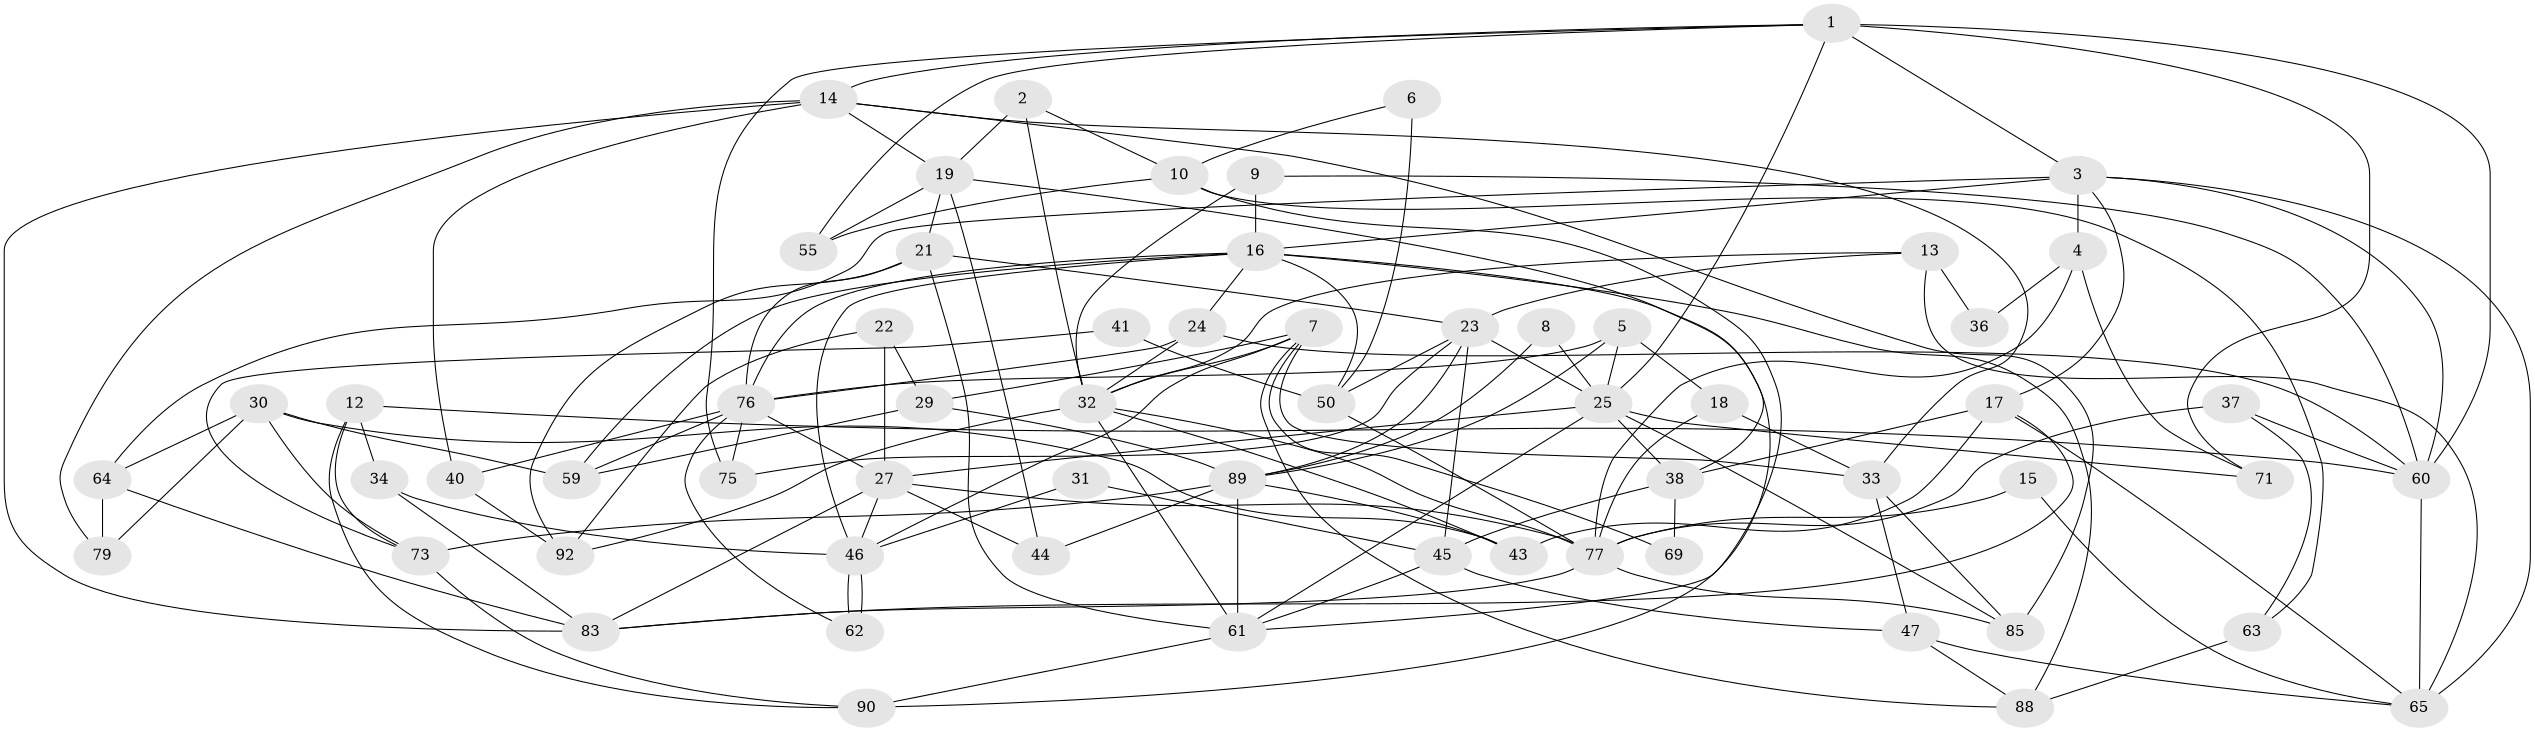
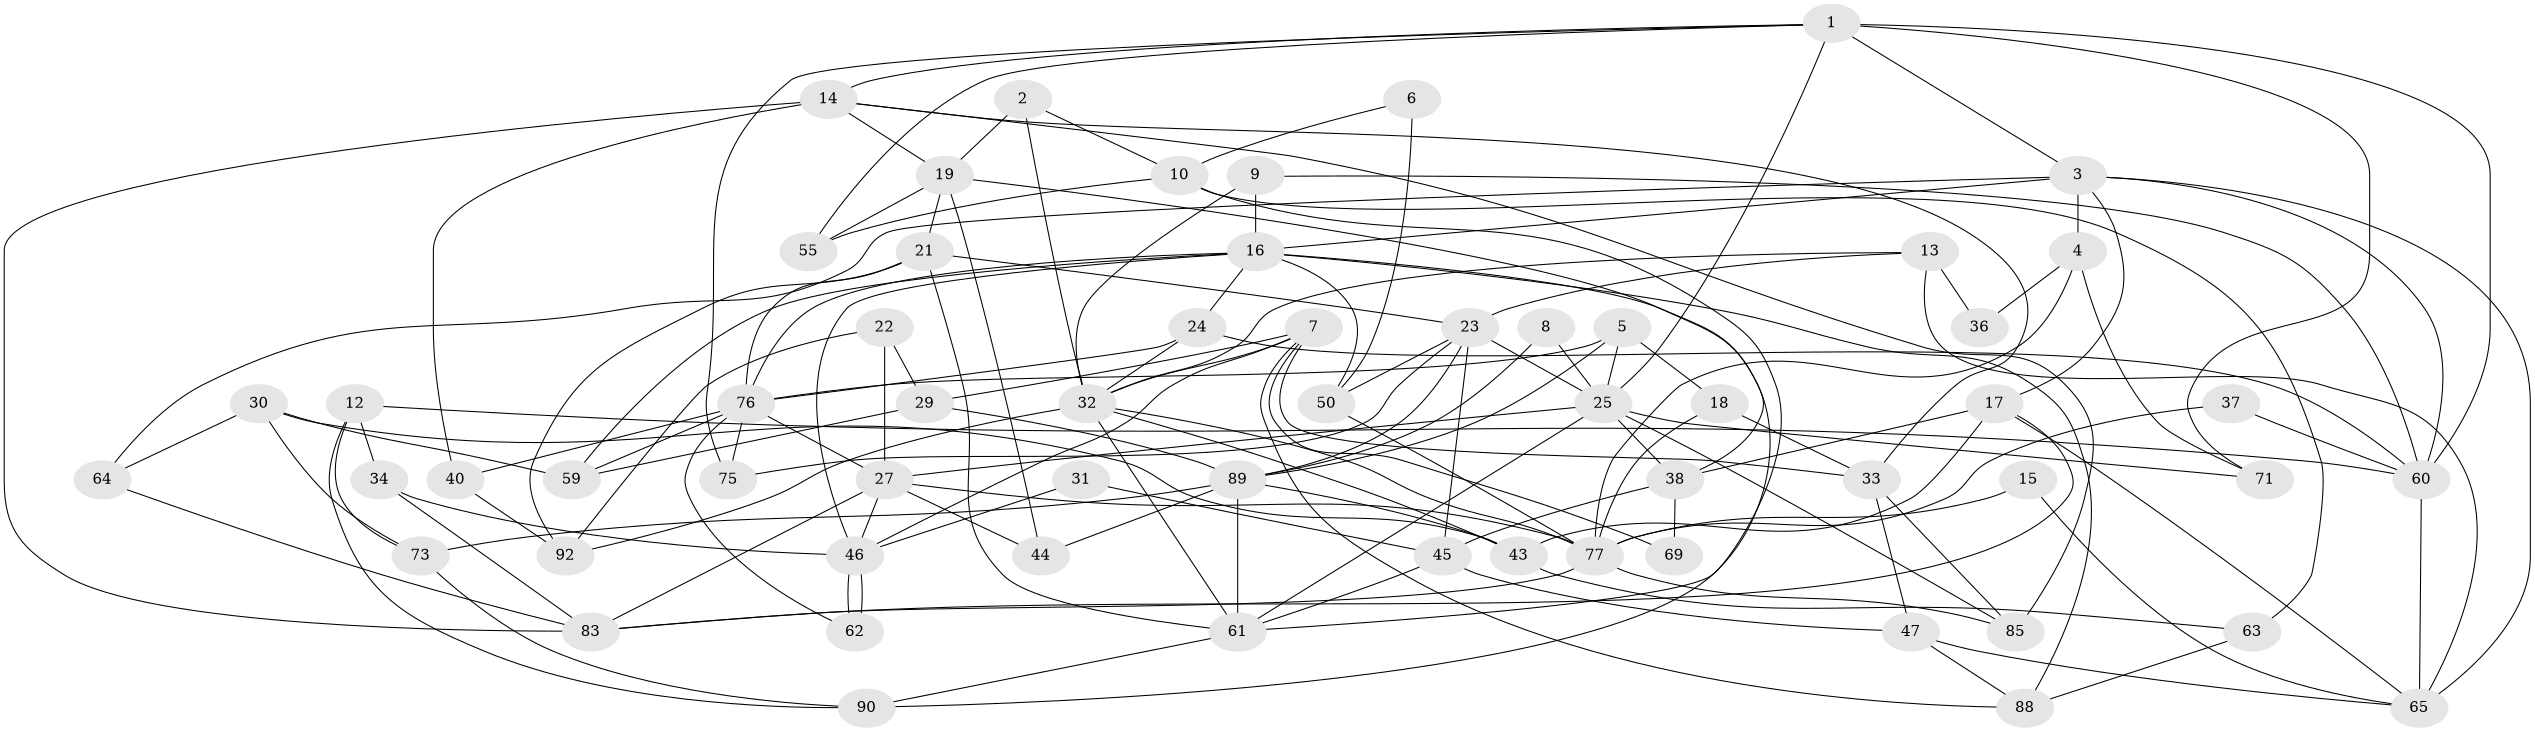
  graph {
    node [color=gray90 style=filled]
    1 [super="+66"]
    3 [super="+83"]
    14 [super="+53"]
    25 [super="+74"]
    55
    60
    71
    75
    4 [super="+57"]
    16 [super="+52"]
    17
    64
    65 [super="+70"]
    19 [super="+42"]
    33
    40
-   79
    n18 [label=83 super="+91"]
    85
    27 [super="+54"]
    61 [super="+72"]
    38 [super="+49"]
    10 [super="+11"]
    63
    2
    32 [super="+35"]
    21
    44
    77 [super="+89"]
    46 [super="+86"]
    43 [super="+81"]
    92
    36
    n34 [label=76 super="+78"]
    50 [super="+58"]
    88
    90
    24 [super="+84"]
    59
    5 [super="+51"]
    18
    n42 [label=89 super="+68"]
    62
    73 [super="+87"]
    6
    7 [super="+80"]
    29
    69
    47
    8
    9
    12
    34
    13 [super="+20"]
    23 [super="+48"]
    45 [super="+76"]
    15
    22
    30 [super="+56"]
    31
    37
-   41
    1 -- 3
    1 -- 14
    1 -- 25
    1 -- 55
    1 -- 60
    1 -- 71
    1 -- 75
    3 -- 60
    3 -- 4
    3 -- 16
    3 -- 17
    3 -- 64
    3 -- 65
    14 -- 19
    14 -- 33
    14 -- 40
-   14 -- 79
    14 -- n18
    14 -- 85
    25 -- 71
    25 -- 85
    25 -- 27
    25 -- 61
    25 -- 38
    60 -- 65
    4 -- 71
    4 -- 77
    4 -- 36
    16 -- 46
    16 -- n34
    16 -- 50
    16 -- 88
    16 -- 90
    16 -- 24 [weight=2]
    16 -- 59
    17 -- 65
    17 -- n18
    17 -- 38
    17 -- 43
-   64 -- 79
    64 -- n18
    19 -- 55 [weight=2]
    19 -- 38
    19 -- 21
    19 -- 44
    33 -- 85
    33 -- 47
    40 -- 92
    27 -- n18
    27 -- 44
    27 -- 77
    27 -- 46
    61 -- 90
    38 -- 69
    38 -- 45
    10 -- 55
    10 -- 61
    10 -- 63
    63 -- 88
    2 -- 19
    2 -- 10
    2 -- 32
    32 -- 61
    32 -- 77
    32 -- 43
    32 -- 92
    21 -- 61
    21 -- 92
    21 -- n34
    21 -- 23
    77 -- n18
    77 -- 85
    46 -- 62
    46 -- 62
-   37 -- 63
+   43 -- 63
    n34 -- 75
    n34 -- 40
    n34 -- 27
    n34 -- 59
    n34 -- 62
    50 -- 77
    24 -- 60
    24 -- 32
    24 -- n34
    5 -- 25
    5 -- n34
    5 -- 18
    5 -- n42
    18 -- 33
    18 -- 77
    n42 -- 61
    n42 -- 44
    n42 -- 43
    n42 -- 73 [weight=2]
    73 -- 90
    6 -- 10
    6 -- 50 [weight=2]
    7 -- 33
    7 -- 32
    7 -- 46
    7 -- 88
    7 -- 29
    7 -- 69
    29 -- 59
    29 -- n42
    47 -- 65
    47 -- 88
    8 -- 25
    8 -- n42
    9 -- 60
    9 -- 16
    9 -- 32
    12 -- 60
    12 -- 90
    12 -- 73
    12 -- 34
    34 -- n18
    34 -- 46
    13 -- 65
    13 -- 32
    13 -- 36
    13 -- 23
    23 -- 25
    23 -- 75
    23 -- 50
    23 -- n42
    23 -- 45
    45 -- 61
    45 -- 47
    15 -- 65
    15 -- 77
    22 -- 27
    22 -- 92
    22 -- 29
    30 -- 64 [weight=2]
-   30 -- 79
    30 -- 43
    30 -- 59
    30 -- 73
    31 -- 46
    31 -- 45
    37 -- 60
    37 -- 77
-   41 -- 50
-   41 -- 73
  }
